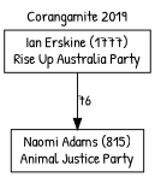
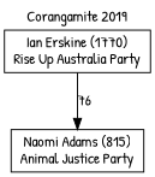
  digraph {
    label="Corangamite 2019"
    labelloc=t
    mclimit=10
    fontname="Patrick Hand"
    node [shape=box fontname="Patrick Hand"]
    n1 [label="Naomi Adams (815)\nAnimal Justice Party"]
-   n2 [label="Ian Erskine (1777)\nRise Up Australia Party"]
+   n2 [label="Ian Erskine (1770)\nRise Up Australia Party"]
    n2 -> n1 [label=76 arrowhead=normal fontname="Patrick Hand"]
  }
